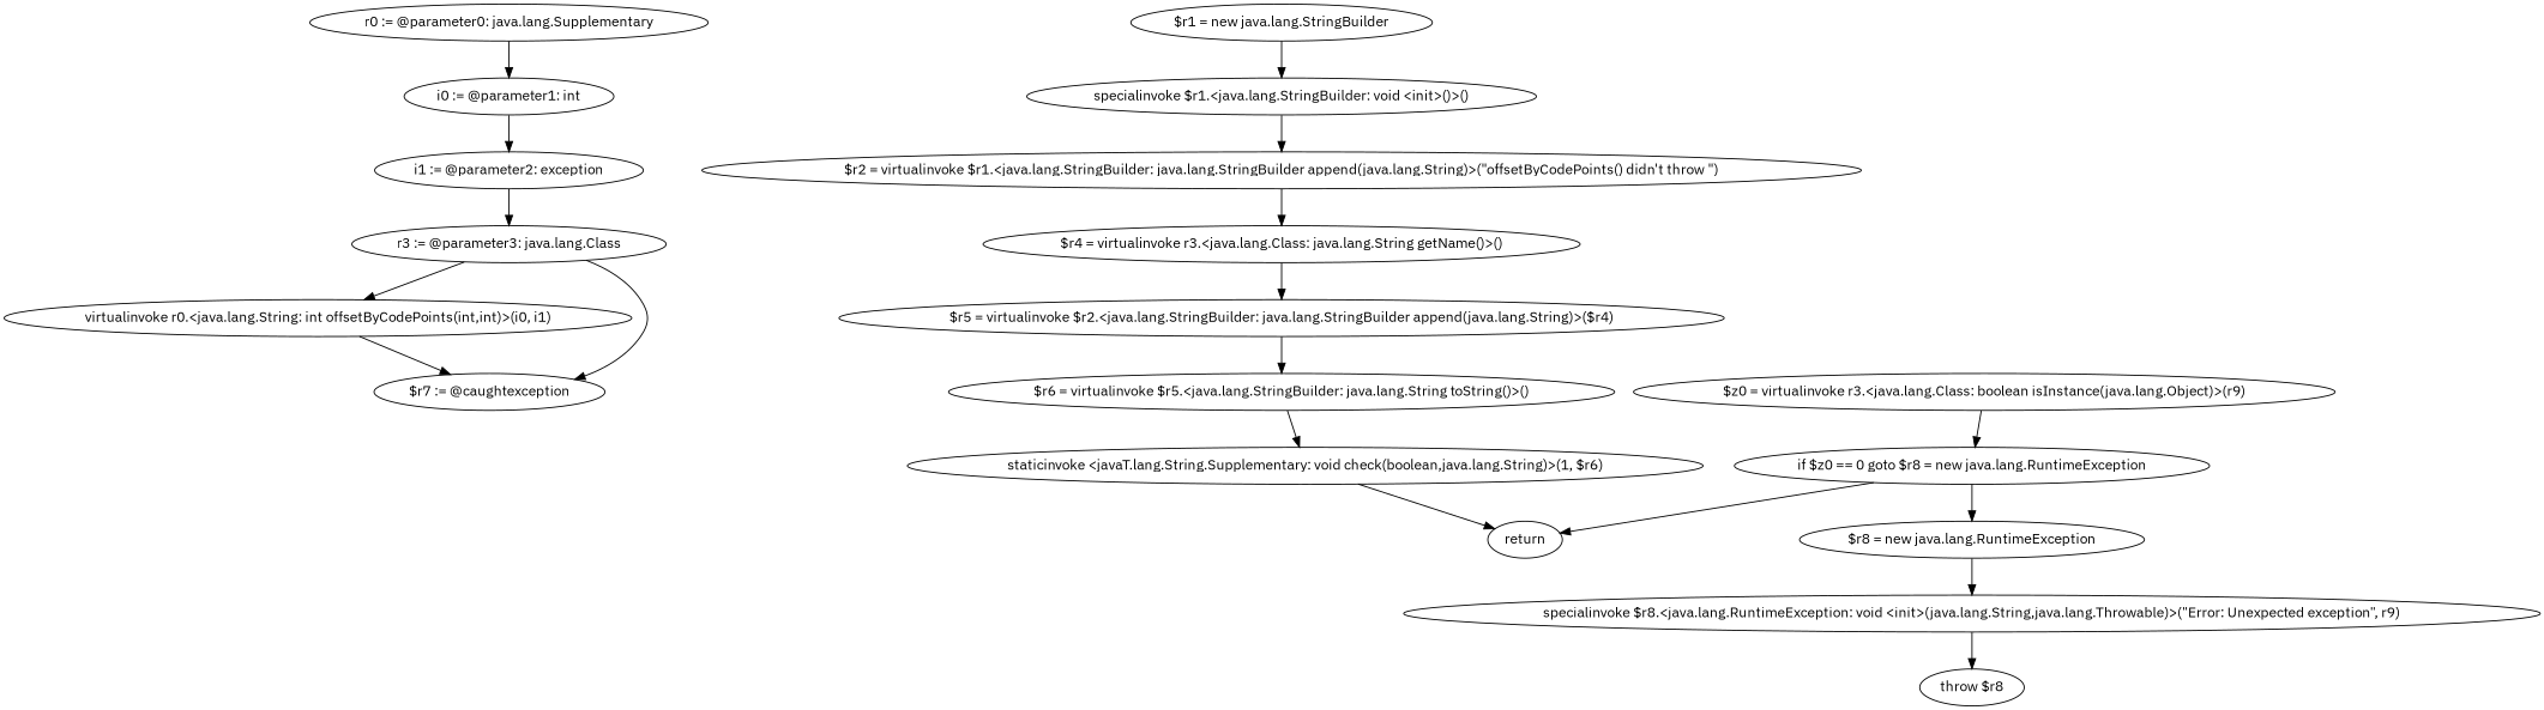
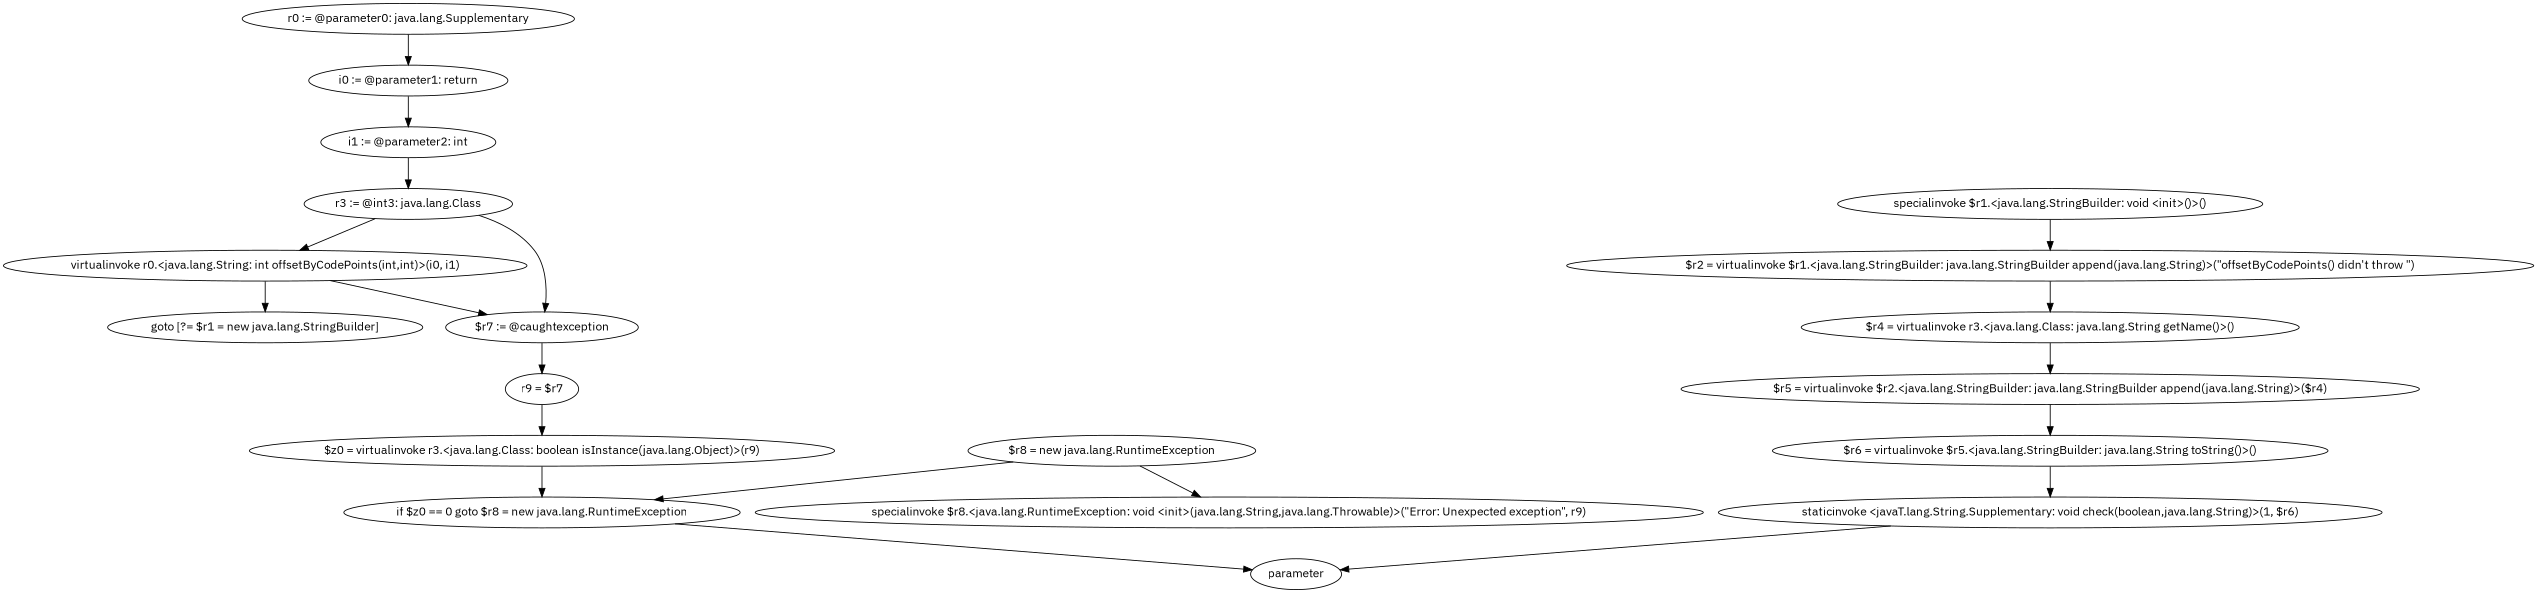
  digraph {
    fontname="IBM Plex Sans"
    node [fontname="IBM Plex Sans"]
    edge [fontname="IBM Plex Sans"]
    n1 [label="r0 := @parameter0: java.lang.Supplementary"]
-   "i0 := @parameter1: int"
-   "i1 := @parameter2: int" [label="i1 := @parameter2: exception"]
-   "r3 := @parameter3: java.lang.Class"
+   "i0 := @parameter1: int" [label="i0 := @parameter1: return"]
+   "i1 := @parameter2: int"
+   "r3 := @parameter3: java.lang.Class" [label="r3 := @int3: java.lang.Class"]
    "virtualinvoke r0.<java.lang.String: int offsetByCodePoints(int,int)>(i0, i1)"
    "$r7 := @caughtexception"
-   "$r1 = new java.lang.StringBuilder"
+   "goto [?= $r1 = new java.lang.StringBuilder]"
+   "r9 = $r7"
    "specialinvoke $r1.<java.lang.StringBuilder: void <init>()>()"
    "$z0 = virtualinvoke r3.<java.lang.Class: boolean isInstance(java.lang.Object)>(r9)"
    "if $z0 == 0 goto $r8 = new java.lang.RuntimeException"
-   return
+   return [label=parameter]
    "$r8 = new java.lang.RuntimeException"
    "specialinvoke $r8.<java.lang.RuntimeException: void <init>(java.lang.String,java.lang.Throwable)>(\"Error: Unexpected exception\", r9)"
-   "throw $r8"
    "$r2 = virtualinvoke $r1.<java.lang.StringBuilder: java.lang.StringBuilder append(java.lang.String)>(\"offsetByCodePoints() didn\'t throw \")"
    "$r4 = virtualinvoke r3.<java.lang.Class: java.lang.String getName()>()"
    "$r5 = virtualinvoke $r2.<java.lang.StringBuilder: java.lang.StringBuilder append(java.lang.String)>($r4)"
    "$r6 = virtualinvoke $r5.<java.lang.StringBuilder: java.lang.String toString()>()"
    "staticinvoke <javaT.lang.String.Supplementary: void check(boolean,java.lang.String)>(1, $r6)"
    n1 -> "i0 := @parameter1: int"
    "i0 := @parameter1: int" -> "i1 := @parameter2: int"
    "i1 := @parameter2: int" -> "r3 := @parameter3: java.lang.Class"
    "r3 := @parameter3: java.lang.Class" -> "virtualinvoke r0.<java.lang.String: int offsetByCodePoints(int,int)>(i0, i1)"
    "r3 := @parameter3: java.lang.Class" -> "$r7 := @caughtexception"
    "virtualinvoke r0.<java.lang.String: int offsetByCodePoints(int,int)>(i0, i1)" -> "$r7 := @caughtexception"
-   "$r1 = new java.lang.StringBuilder" -> "specialinvoke $r1.<java.lang.StringBuilder: void <init>()>()"
+   "virtualinvoke r0.<java.lang.String: int offsetByCodePoints(int,int)>(i0, i1)" -> "goto [?= $r1 = new java.lang.StringBuilder]"
+   "$r7 := @caughtexception" -> "r9 = $r7"
+   "r9 = $r7" -> "$z0 = virtualinvoke r3.<java.lang.Class: boolean isInstance(java.lang.Object)>(r9)"
    "specialinvoke $r1.<java.lang.StringBuilder: void <init>()>()" -> "$r2 = virtualinvoke $r1.<java.lang.StringBuilder: java.lang.StringBuilder append(java.lang.String)>(\"offsetByCodePoints() didn\'t throw \")"
    "$z0 = virtualinvoke r3.<java.lang.Class: boolean isInstance(java.lang.Object)>(r9)" -> "if $z0 == 0 goto $r8 = new java.lang.RuntimeException"
    "if $z0 == 0 goto $r8 = new java.lang.RuntimeException" -> return
-   "if $z0 == 0 goto $r8 = new java.lang.RuntimeException" -> "$r8 = new java.lang.RuntimeException"
+   "$r8 = new java.lang.RuntimeException" -> "if $z0 == 0 goto $r8 = new java.lang.RuntimeException"
    "$r8 = new java.lang.RuntimeException" -> "specialinvoke $r8.<java.lang.RuntimeException: void <init>(java.lang.String,java.lang.Throwable)>(\"Error: Unexpected exception\", r9)"
-   "specialinvoke $r8.<java.lang.RuntimeException: void <init>(java.lang.String,java.lang.Throwable)>(\"Error: Unexpected exception\", r9)" -> "throw $r8"
    "$r2 = virtualinvoke $r1.<java.lang.StringBuilder: java.lang.StringBuilder append(java.lang.String)>(\"offsetByCodePoints() didn\'t throw \")" -> "$r4 = virtualinvoke r3.<java.lang.Class: java.lang.String getName()>()"
    "$r4 = virtualinvoke r3.<java.lang.Class: java.lang.String getName()>()" -> "$r5 = virtualinvoke $r2.<java.lang.StringBuilder: java.lang.StringBuilder append(java.lang.String)>($r4)"
    "$r5 = virtualinvoke $r2.<java.lang.StringBuilder: java.lang.StringBuilder append(java.lang.String)>($r4)" -> "$r6 = virtualinvoke $r5.<java.lang.StringBuilder: java.lang.String toString()>()"
    "$r6 = virtualinvoke $r5.<java.lang.StringBuilder: java.lang.String toString()>()" -> "staticinvoke <javaT.lang.String.Supplementary: void check(boolean,java.lang.String)>(1, $r6)"
    "staticinvoke <javaT.lang.String.Supplementary: void check(boolean,java.lang.String)>(1, $r6)" -> return
  }
